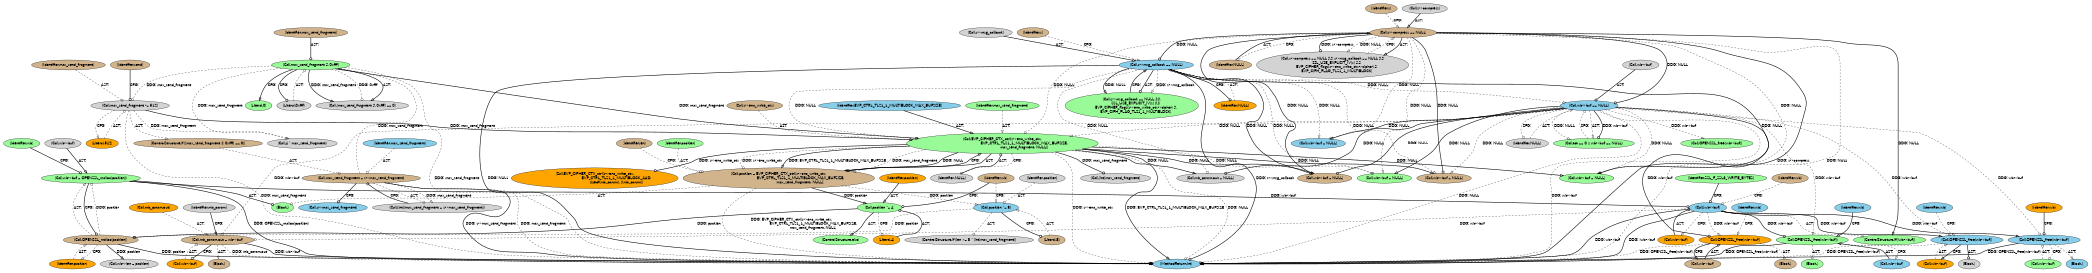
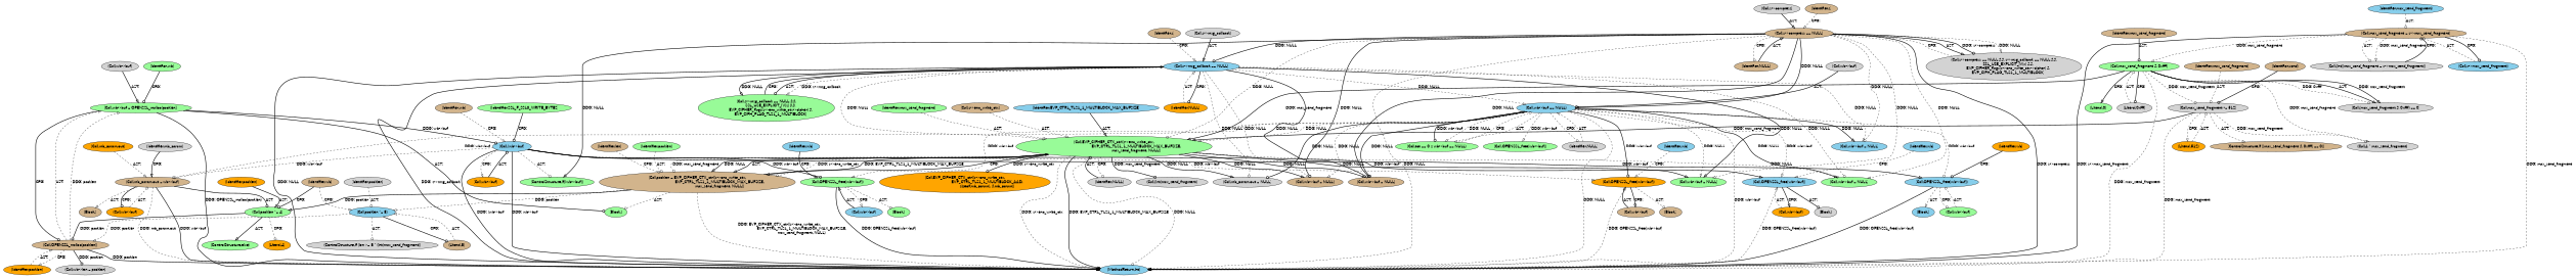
  digraph {
    fontname=Lato
    node [fillcolor=tan fontname=Lato style=filled]
    edge [arrowhead=onormal fontname=Lato style=dashed]
    n1 [fillcolor=palegreen label="(Call,wb->buf = OPENSSL_malloc(packlen))"]
    n2 [label="(Call,OPENSSL_malloc(packlen))"]
    n3 [fillcolor=skyblue label="(Call,!wb->buf)"]
    n4 [fillcolor=palegreen label="(Block,)"]
    n5 [fillcolor=skyblue label="(MethodReturn,int)"]
    n6 [fillcolor=orange label="(Identifier,packlen)"]
    n7 [fillcolor=lightgrey label="(Call,wb->len = packlen)"]
    n8 [fillcolor=palegreen label="(Call,OPENSSL_free(wb->buf))"]
    n9 [fillcolor=orange label="(Call,OPENSSL_free(wb->buf))"]
    n10 [label="(Call,mb_param.out = wb->buf)"]
    n11 [fillcolor=skyblue label="(Call,OPENSSL_free(wb->buf))"]
    n12 [fillcolor=skyblue label="(Call,OPENSSL_free(wb->buf))"]
    n13 [fillcolor=palegreen label="(ControlStructure,if(!wb->buf))"]
    n14 [fillcolor=orange label="(Call,wb->buf)"]
    n15 [fillcolor=palegreen label="(Call,packlen *= 4)"]
    n16 [fillcolor=palegreen label="(ControlStructure,else)"]
    n17 [fillcolor=orange label="(Literal,4)"]
    n18 [label="(Call,packlen = EVP_CIPHER_CTX_ctrl(s->enc_write_ctx,\n                                          EVP_CTRL_TLS1_1_MULTIBLOCK_MAX_BUFSIZE,\n                                          max_send_fragment, NULL))"]
    n19 [fillcolor=palegreen label="(Call,EVP_CIPHER_CTX_ctrl(s->enc_write_ctx,\n                                          EVP_CTRL_TLS1_1_MULTIBLOCK_MAX_BUFSIZE,\n                                          max_send_fragment, NULL))"]
    n20 [fillcolor=skyblue label="(Call,packlen *= 8)"]
    n21 [fillcolor=lightgrey label="(Identifier,NULL)"]
    n22 [fillcolor=lightgrey label="(Call,(int)max_send_fragment)"]
    n23 [fillcolor=orange label="(Call,EVP_CIPHER_CTX_ctrl(s->enc_write_ctx,\n                                          EVP_CTRL_TLS1_1_MULTIBLOCK_AAD,\n                                          sizeof(mb_param), &mb_param))"]
    n24 [fillcolor=palegreen label="(Call,wb->buf = NULL)"]
    n25 [fillcolor=palegreen label="(Call,wb->buf = NULL)"]
    n26 [label="(Call,wb->buf = NULL)"]
    n27 [label="(Call,wb->buf = NULL)"]
    n28 [fillcolor=lightgrey label="(Call,mb_param.out = NULL)"]
    n29 [fillcolor=lightgrey label="(ControlStructure,if (len >= 8 * (int)max_send_fragment))"]
    n30 [label="(Literal,8)"]
    n31 [fillcolor=palegreen label="(Call,max_send_fragment & 0xfff)"]
    n32 [fillcolor=lightgrey label="(Call,max_send_fragment -= 512)"]
    n33 [fillcolor=lightgrey label="(Literal,0xfff)"]
    n34 [fillcolor=lightgrey label="(Call,(max_send_fragment & 0xfff) == 0)"]
    n35 [fillcolor=lightgrey label="(Call,4 * max_send_fragment)"]
    n36 [fillcolor=palegreen label="(Literal,0)"]
    n37 [label="(ControlStructure,if ((max_send_fragment & 0xfff) == 0))"]
    n38 [fillcolor=orange label="(Literal,512)"]
    n39 [label="(Call,max_send_fragment = s->max_send_fragment)"]
    n40 [fillcolor=skyblue label="(Call,s->max_send_fragment)"]
    n41 [fillcolor=lightgrey label="(Call,(int)(max_send_fragment = s->max_send_fragment))"]
    n42 [label="(Call,s->compress == NULL)"]
    n43 [fillcolor=skyblue label="(Call,s->msg_callback == NULL)"]
    n44 [fillcolor=skyblue label="(Call,wb->buf == NULL)"]
    n45 [label="(Identifier,NULL)"]
    n46 [fillcolor=lightgrey label="(Call,s->compress == NULL && s->msg_callback == NULL &&\n        SSL_USE_EXPLICIT_IV(s) &&\n        EVP_CIPHER_flags(s->enc_write_ctx->cipher) &\n        EVP_CIPH_FLAG_TLS1_1_MULTIBLOCK)"]
    n47 [fillcolor=skyblue label="(Call,wb->buf = NULL)"]
    n48 [fillcolor=palegreen label="(Call,s->msg_callback == NULL &&\n        SSL_USE_EXPLICIT_IV(s) &&\n        EVP_CIPHER_flags(s->enc_write_ctx->cipher) &\n        EVP_CIPH_FLAG_TLS1_1_MULTIBLOCK)"]
    n49 [fillcolor=orange label="(Identifier,NULL)"]
    n50 [fillcolor=palegreen label="(Call,OPENSSL_free(wb->buf))"]
    n51 [fillcolor=lightgrey label="(Identifier,NULL)"]
    n52 [fillcolor=palegreen label="(Call,tot == 0 || wb->buf == NULL)"]
    n53 [fillcolor=palegreen label="(Block,)"]
    n54 [fillcolor=skyblue label="(Call,wb->buf)"]
    n55 [label="(Block,)"]
    n56 [label="(Call,wb->buf)"]
    n57 [label="(Block,)"]
    n58 [fillcolor=orange label="(Call,wb->buf)"]
    n59 [fillcolor=lightgrey label="(Block,)"]
    n60 [fillcolor=orange label="(Call,wb->buf)"]
    n61 [fillcolor=skyblue label="(Block,)"]
    n62 [fillcolor=palegreen label="(Call,wb->buf)"]
    n63 [fillcolor=palegreen label="(Identifier,wb)"]
    n64 [fillcolor=orange label="(Identifier,wb)"]
    n65 [fillcolor=orange label="(Call,mb_param.out)"]
    n66 [fillcolor=lightgrey label="(Call,s->msg_callback)"]
    n67 [fillcolor=orange label="(Identifier,packlen)"]
    n68 [fillcolor=lightgrey label="(Identifier,mb_param)"]
    n69 [fillcolor=palegreen label="(Identifier,packlen)"]
    n70 [fillcolor=palegreen label="(Identifier,max_send_fragment)"]
    n71 [label="(Identifier,wb)"]
    n72 [fillcolor=skyblue label="(Identifier,wb)"]
    n73 [label="(Call,s->enc_write_ctx)"]
    n74 [label="(Identifier,wb)"]
    n75 [fillcolor=skyblue label="(Identifier,wb)"]
    n76 [label="(Identifier,max_send_fragment)"]
    n77 [fillcolor=skyblue label="(Identifier,wb)"]
    n78 [fillcolor=skyblue label="(Identifier,EVP_CTRL_TLS1_1_MULTIBLOCK_MAX_BUFSIZE)"]
    n79 [label="(Identifier,s)"]
    n80 [fillcolor=lightgrey label="(Call,wb->buf)"]
    n81 [label="(Identifier,s)"]
    n82 [label="(Identifier,max_send_fragment)"]
    n83 [fillcolor=palegreen label="(Identifier,SSL_F_SSL3_WRITE_BYTES)"]
    n84 [fillcolor=lightgrey label="(Identifier,packlen)"]
    n85 [fillcolor=lightgrey label="(Call,s->compress)"]
    n86 [fillcolor=skyblue label="(Identifier,max_send_fragment)"]
    n87 [label="(Identifier,len)"]
    n88 [fillcolor=lightgrey label="(Call,wb->buf)"]
    n89 [label="(Identifier,send)"]
    n1 -> n2 [arrowhead=odot label="CFG: " style=bold]
    n1 -> n3 [arrowhead=odot label="DDG: wb->buf" style=bold]
    n1 -> n4 [arrowhead=odot label="AST: " style=bold]
    n1 -> n5 [arrowhead=odot label="DDG: OPENSSL_malloc(packlen)" style=bold]
    n2 -> n1 [label="AST: "]
    n2 -> n1 [arrowhead=odot label="DDG: packlen"]
    n2 -> n5 [label="DDG: packlen" style=bold]
    n2 -> n6 [label="CFG: "]
-   n2 -> n7 [label="DDG: packlen" style=bold]
+   n2 -> n7 [arrowhead=odot label="DDG: packlen" style=bold]
    n3 -> n5 [arrowhead=odot label="DDG: wb->buf" style=bold]
    n3 -> n5 [label="DDG: !wb->buf" style=bold]
    n3 -> n8 [arrowhead=odot label="DDG: wb->buf" style=bold]
    n3 -> n9 [label="DDG: wb->buf"]
    n3 -> n10 [arrowhead=odot label="DDG: wb->buf"]
    n3 -> n11 [label="DDG: wb->buf" style=bold]
    n3 -> n12 [label="DDG: wb->buf" style=bold]
    n3 -> n13 [arrowhead=odot label="AST: "]
    n3 -> n14 [label="CFG: "]
    n6 -> n2 [label="AST: "]
    n8 -> n5 [arrowhead=odot label="DDG: OPENSSL_free(wb->buf)" style=bold]
    n8 -> n53 [arrowhead=odot label="AST: "]
    n8 -> n54 [label="CFG: "]
    n9 -> n5 [arrowhead=odot label="DDG: OPENSSL_free(wb->buf)"]
    n9 -> n55 [arrowhead=odot label="AST: "]
    n9 -> n56 [label="CFG: " style=bold]
    n10 -> n5 [label="DDG: wb->buf" style=bold]
    n10 -> n5 [arrowhead=odot label="DDG: mb_param.out"]
    n10 -> n57 [label="AST: "]
    n10 -> n58 [arrowhead=odot label="CFG: " style=bold]
    n11 -> n5 [label="DDG: OPENSSL_free(wb->buf)"]
    n11 -> n59 [arrowhead=odot label="AST: " style=bold]
    n11 -> n60 [label="CFG: " style=bold]
    n12 -> n5 [label="DDG: OPENSSL_free(wb->buf)" style=bold]
    n12 -> n61 [label="AST: "]
    n12 -> n62 [arrowhead=odot label="CFG: "]
    n14 -> n3 [arrowhead=odot label="AST: " style=bold]
    n15 -> n2 [arrowhead=odot label="DDG: packlen" style=bold]
    n15 -> n16 [label="AST: " style=bold]
    n15 -> n17 [arrowhead=odot label="CFG: "]
-   n17 -> n15 [arrowhead=odot label="AST: " style=bold]
+   n10 -> n15 [arrowhead=odot label="AST: " style=bold]
    n18 -> n4 [arrowhead=odot label="AST: "]
    n18 -> n5 [label="DDG: EVP_CIPHER_CTX_ctrl(s->enc_write_ctx,\n                                          EVP_CTRL_TLS1_1_MULTIBLOCK_MAX_BUFSIZE,\n                                          max_send_fragment, NULL)"]
    n18 -> n15 [label="DDG: packlen" style=bold]
    n18 -> n19 [label="CFG: " style=bold]
    n18 -> n20 [label="DDG: packlen"]
    n19 -> n5 [label="DDG: s->enc_write_ctx"]
    n19 -> n5 [label="DDG: EVP_CTRL_TLS1_1_MULTIBLOCK_MAX_BUFSIZE" style=bold]
    n19 -> n5 [arrowhead=odot label="DDG: NULL"]
    n19 -> n18 [label="AST: " style=bold]
    n19 -> n18 [arrowhead=odot label="DDG: s->enc_write_ctx"]
    n19 -> n18 [label="DDG: EVP_CTRL_TLS1_1_MULTIBLOCK_MAX_BUFSIZE" style=bold]
    n19 -> n18 [arrowhead=odot label="DDG: max_send_fragment"]
    n19 -> n18 [label="DDG: NULL" style=bold]
    n19 -> n21 [arrowhead=odot label="CFG: "]
    n19 -> n22 [arrowhead=odot label="DDG: max_send_fragment" style=bold]
    n19 -> n23 [arrowhead=odot label="DDG: s->enc_write_ctx" style=bold]
    n19 -> n24 [label="DDG: NULL" style=bold]
    n19 -> n25 [arrowhead=odot label="DDG: NULL"]
    n19 -> n26 [label="DDG: NULL" style=bold]
    n19 -> n27 [label="DDG: NULL" style=bold]
    n19 -> n28 [label="DDG: NULL" style=bold]
    n20 -> n2 [label="DDG: packlen"]
    n20 -> n29 [arrowhead=odot label="AST: "]
    n20 -> n30 [arrowhead=odot label="CFG: " style=bold]
    n21 -> n19 [arrowhead=odot label="AST: " style=bold]
    n30 -> n20 [label="AST: "]
    n31 -> n5 [label="DDG: max_send_fragment"]
    n31 -> n19 [label="DDG: max_send_fragment" style=bold]
    n31 -> n32 [arrowhead=odot label="DDG: max_send_fragment"]
    n31 -> n33 [arrowhead=odot label="CFG: " style=bold]
    n31 -> n34 [label="AST: " style=bold]
    n31 -> n34 [label="DDG: max_send_fragment" style=bold]
    n31 -> n34 [arrowhead=odot label="DDG: 0xfff"]
    n31 -> n35 [arrowhead=odot label="DDG: max_send_fragment"]
    n31 -> n36 [label="CFG: " style=bold]
    n32 -> n5 [label="DDG: max_send_fragment"]
    n32 -> n19 [label="DDG: max_send_fragment" style=bold]
    n32 -> n35 [label="DDG: max_send_fragment"]
    n32 -> n37 [label="AST: "]
    n32 -> n38 [label="CFG: "]
    n33 -> n31 [arrowhead=odot label="AST: "]
    n38 -> n32 [arrowhead=odot label="AST: "]
    n39 -> n5 [label="DDG: max_send_fragment"]
    n39 -> n5 [label="DDG: s->max_send_fragment" style=bold]
    n39 -> n31 [label="DDG: max_send_fragment"]
    n39 -> n40 [arrowhead=odot label="CFG: " style=bold]
    n39 -> n41 [arrowhead=odot label="AST: "]
    n39 -> n41 [label="DDG: max_send_fragment"]
-   n37 -> n39 [arrowhead=odot label="AST: "]
+   n40 -> n39 [arrowhead=odot label="AST: "]
    n41 -> n39 [arrowhead=odot label="CFG: " style=bold]
    n42 -> n5 [label="DDG: s->compress" style=bold]
    n42 -> n5 [label="DDG: NULL"]
    n42 -> n13 [label="DDG: NULL" style=bold]
    n42 -> n19 [arrowhead=odot label="DDG: NULL"]
    n42 -> n24 [label="DDG: NULL"]
    n42 -> n25 [label="DDG: NULL"]
    n42 -> n26 [arrowhead=odot label="DDG: NULL" style=bold]
    n42 -> n27 [arrowhead=odot label="DDG: NULL" style=bold]
    n42 -> n43 [arrowhead=odot label="DDG: NULL" style=bold]
-   n42 -> n44 [arrowhead=odot label="DDG: NULL" style=bold]
+   n42 -> n44 [label="DDG: NULL" style=bold]
    n42 -> n45 [arrowhead=odot label="CFG: "]
    n42 -> n46 [label="AST: " style=bold]
    n42 -> n46 [arrowhead=odot label="DDG: s->compress" style=bold]
    n42 -> n46 [label="DDG: NULL"]
    n42 -> n47 [arrowhead=odot label="DDG: NULL"]
    n43 -> n5 [arrowhead=odot label="DDG: NULL" style=bold]
    n43 -> n5 [arrowhead=odot label="DDG: s->msg_callback" style=bold]
    n43 -> n19 [arrowhead=odot label="DDG: NULL"]
    n43 -> n24 [label="DDG: NULL" style=bold]
    n43 -> n25 [arrowhead=odot label="DDG: NULL"]
    n43 -> n26 [label="DDG: NULL"]
    n43 -> n27 [arrowhead=odot label="DDG: NULL" style=bold]
    n43 -> n28 [arrowhead=odot label="DDG: NULL"]
    n43 -> n44 [label="DDG: NULL"]
    n43 -> n47 [label="DDG: NULL"]
    n43 -> n48 [arrowhead=odot label="AST: " style=bold]
    n43 -> n48 [label="DDG: s->msg_callback"]
    n43 -> n48 [label="DDG: NULL" style=bold]
    n43 -> n49 [arrowhead=odot label="CFG: " style=bold]
    n44 -> n5 [label="DDG: wb->buf"]
    n44 -> n5 [arrowhead=odot label="DDG: NULL"]
    n44 -> n8 [label="DDG: wb->buf"]
    n44 -> n9 [arrowhead=odot label="DDG: wb->buf" style=bold]
    n44 -> n10 [arrowhead=odot label="DDG: wb->buf"]
    n44 -> n11 [label="DDG: wb->buf"]
    n44 -> n12 [arrowhead=odot label="DDG: wb->buf"]
    n44 -> n19 [label="DDG: NULL"]
    n44 -> n24 [label="DDG: NULL"]
    n44 -> n25 [label="DDG: NULL" style=bold]
    n44 -> n26 [label="DDG: NULL"]
    n44 -> n27 [arrowhead=odot label="DDG: NULL" style=bold]
    n44 -> n28 [arrowhead=odot label="DDG: NULL" style=bold]
    n44 -> n47 [label="DDG: NULL" style=bold]
    n44 -> n50 [label="DDG: wb->buf"]
    n44 -> n51 [arrowhead=odot label="CFG: "]
    n44 -> n52 [label="AST: "]
    n44 -> n52 [arrowhead=odot label="DDG: wb->buf" style=bold]
    n44 -> n52 [label="DDG: NULL"]
    n45 -> n42 [label="AST: " style=bold]
    n46 -> n42 [label="CFG: "]
    n48 -> n43 [label="CFG: " style=bold]
    n49 -> n43 [label="AST: "]
    n51 -> n44 [label="AST: "]
    n52 -> n44 [arrowhead=odot label="CFG: "]
    n54 -> n8 [label="AST: " style=bold]
    n56 -> n9 [label="AST: " style=bold]
    n58 -> n10 [arrowhead=odot label="AST: "]
    n60 -> n11 [label="AST: "]
    n62 -> n12 [arrowhead=odot label="AST: "]
    n63 -> n1 [arrowhead=odot label="CFG: " style=bold]
    n64 -> n12 [arrowhead=odot label="CFG: " style=bold]
    n65 -> n10 [label="AST: "]
    n66 -> n43 [label="AST: " style=bold]
    n67 -> n15 [label="AST: " style=bold]
    n68 -> n10 [label="CFG: " style=bold]
    n69 -> n18 [arrowhead=odot label="AST: "]
    n70 -> n19 [label="AST: "]
    n71 -> n3 [label="CFG: "]
    n72 -> n9 [label="CFG: "]
    n73 -> n19 [label="AST: "]
    n74 -> n15 [arrowhead=odot label="CFG: " style=bold]
    n74 -> n20 [label="CFG: "]
    n75 -> n11 [label="CFG: "]
    n76 -> n32 [arrowhead=odot label="AST: "]
    n77 -> n8 [label="CFG: " style=bold]
    n78 -> n19 [label="AST: " style=bold]
    n79 -> n43 [label="CFG: "]
    n80 -> n44 [arrowhead=odot label="AST: " style=bold]
    n81 -> n42 [label="CFG: "]
    n82 -> n31 [arrowhead=odot label="AST: " style=bold]
    n83 -> n3 [arrowhead=odot label="CFG: " style=bold]
    n84 -> n20 [arrowhead=odot label="AST: "]
    n85 -> n42 [label="AST: " style=bold]
    n86 -> n39 [arrowhead=odot label="AST: "]
    n87 -> n18 [arrowhead=odot label="CFG: "]
    n88 -> n1 [label="AST: " style=bold]
    n89 -> n32 [arrowhead=odot label="CFG: " style=bold]
  }
